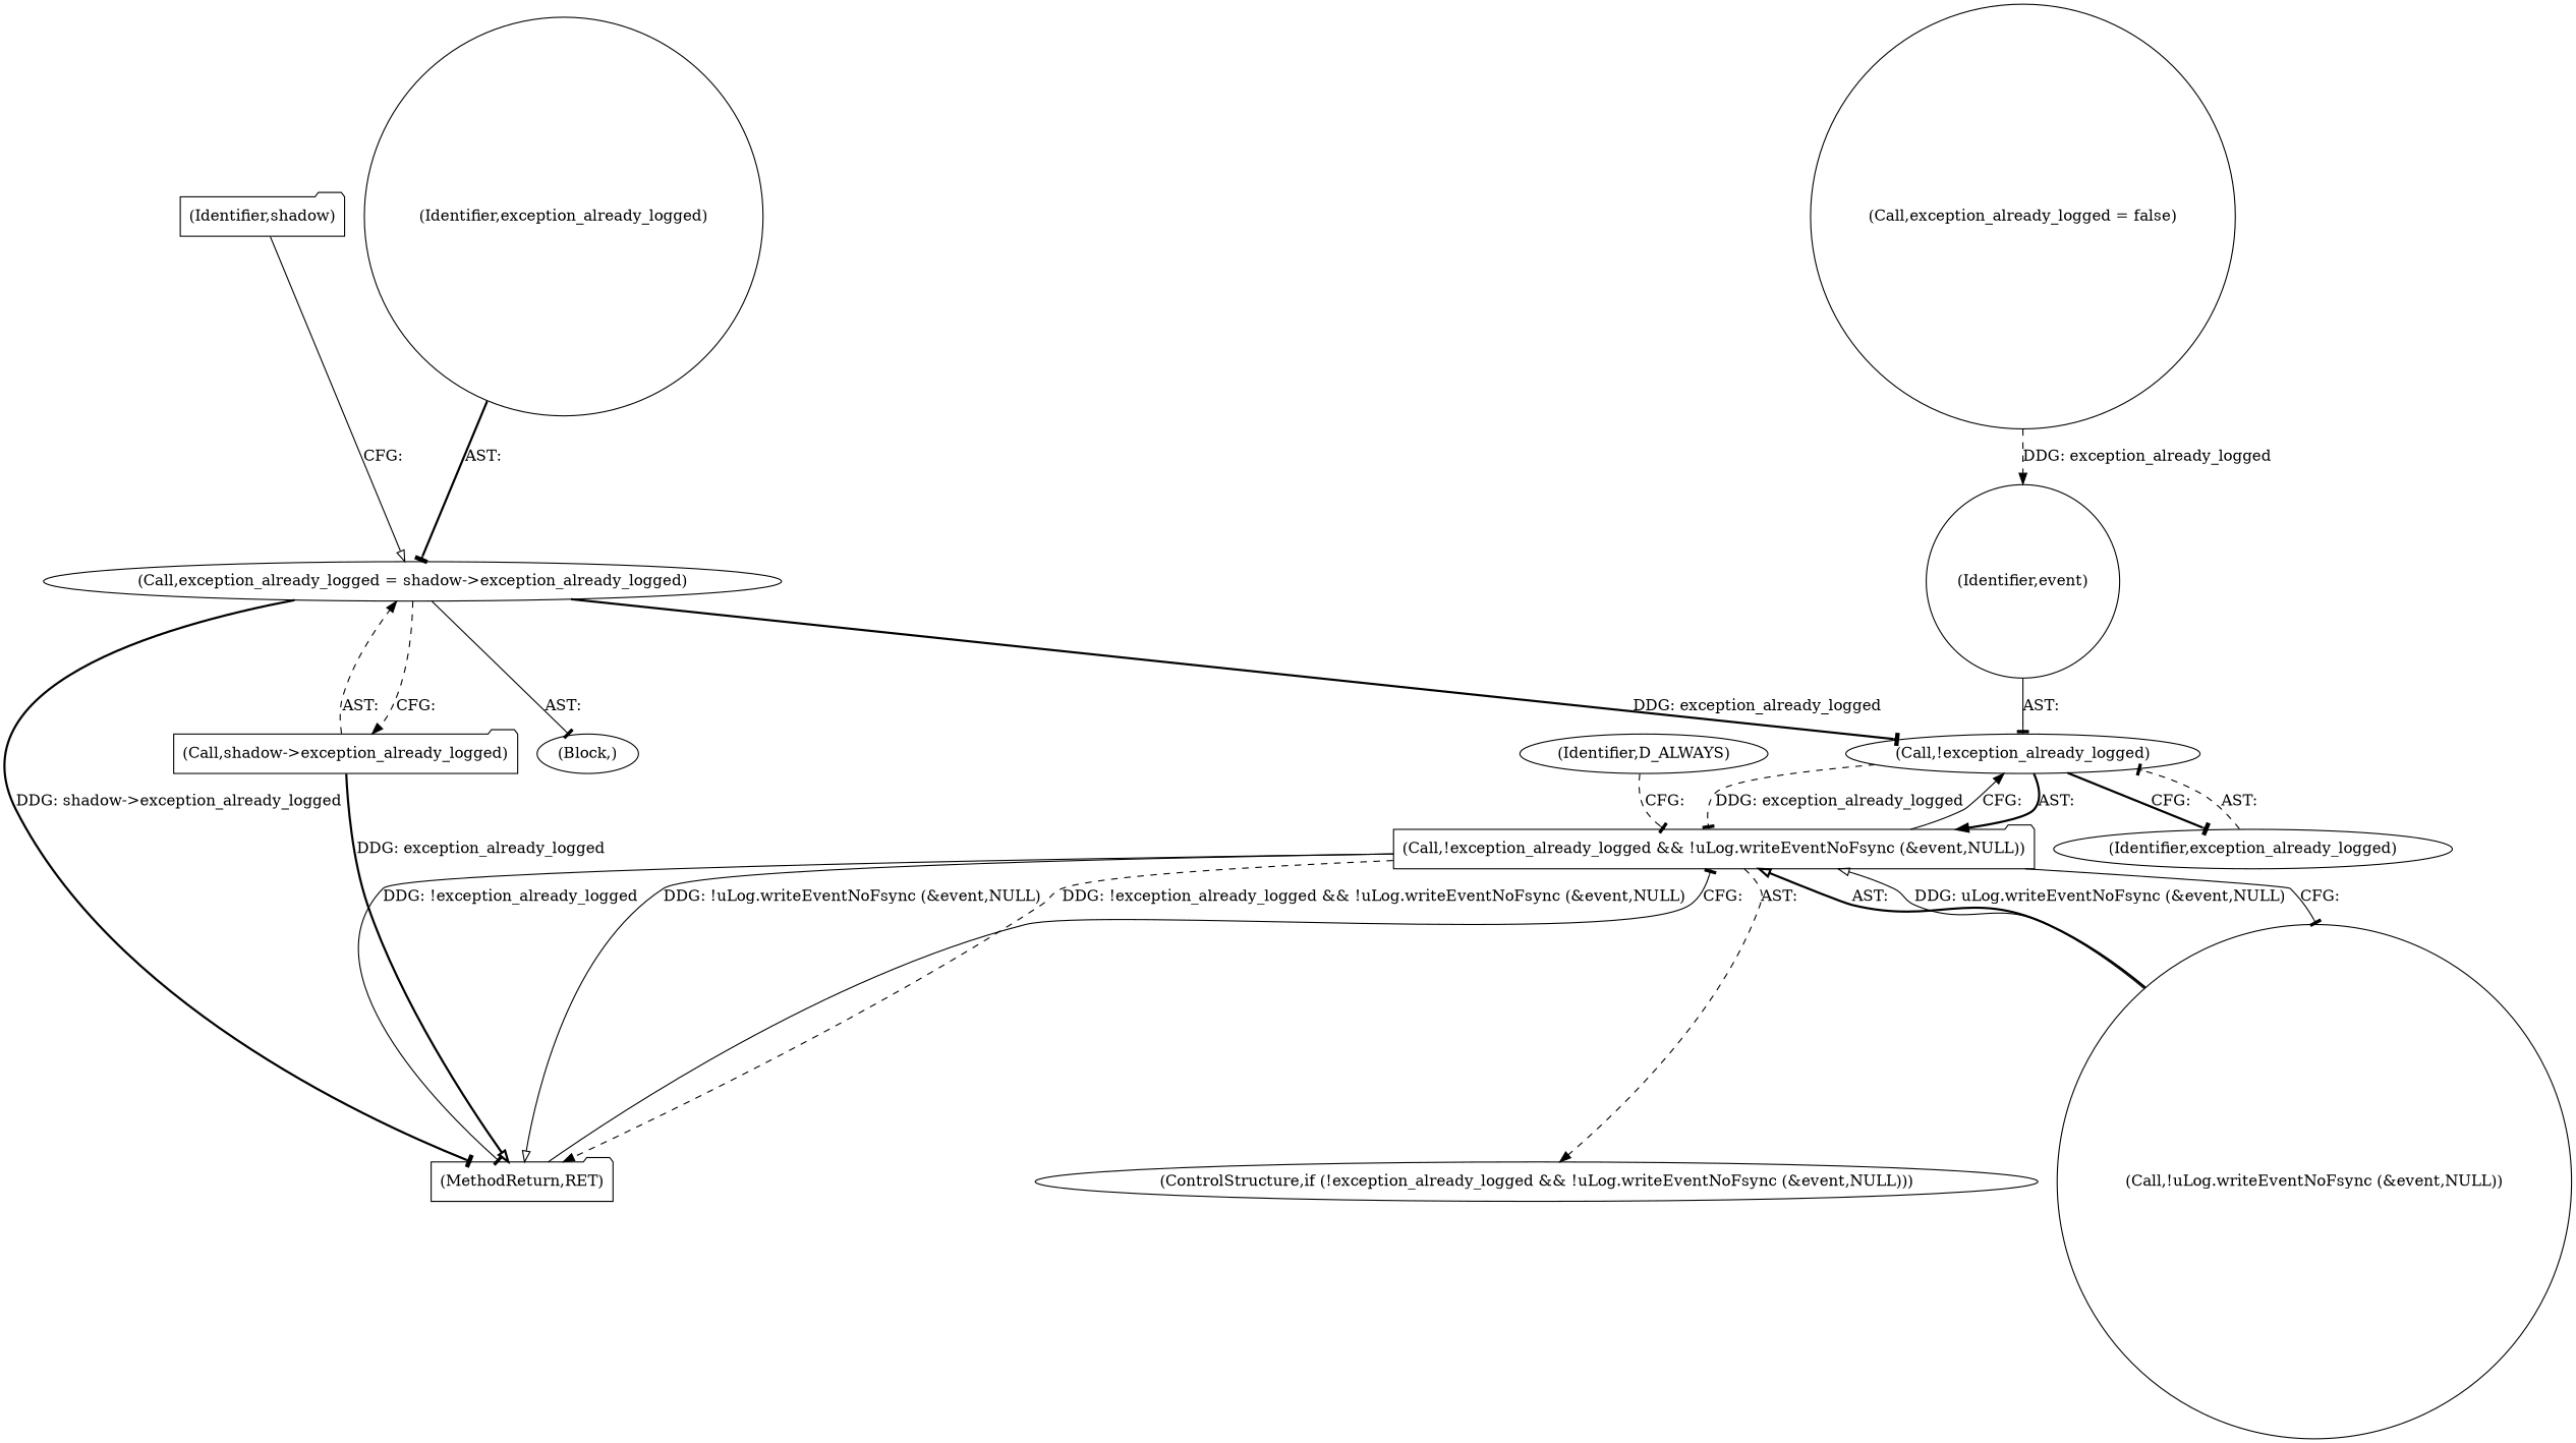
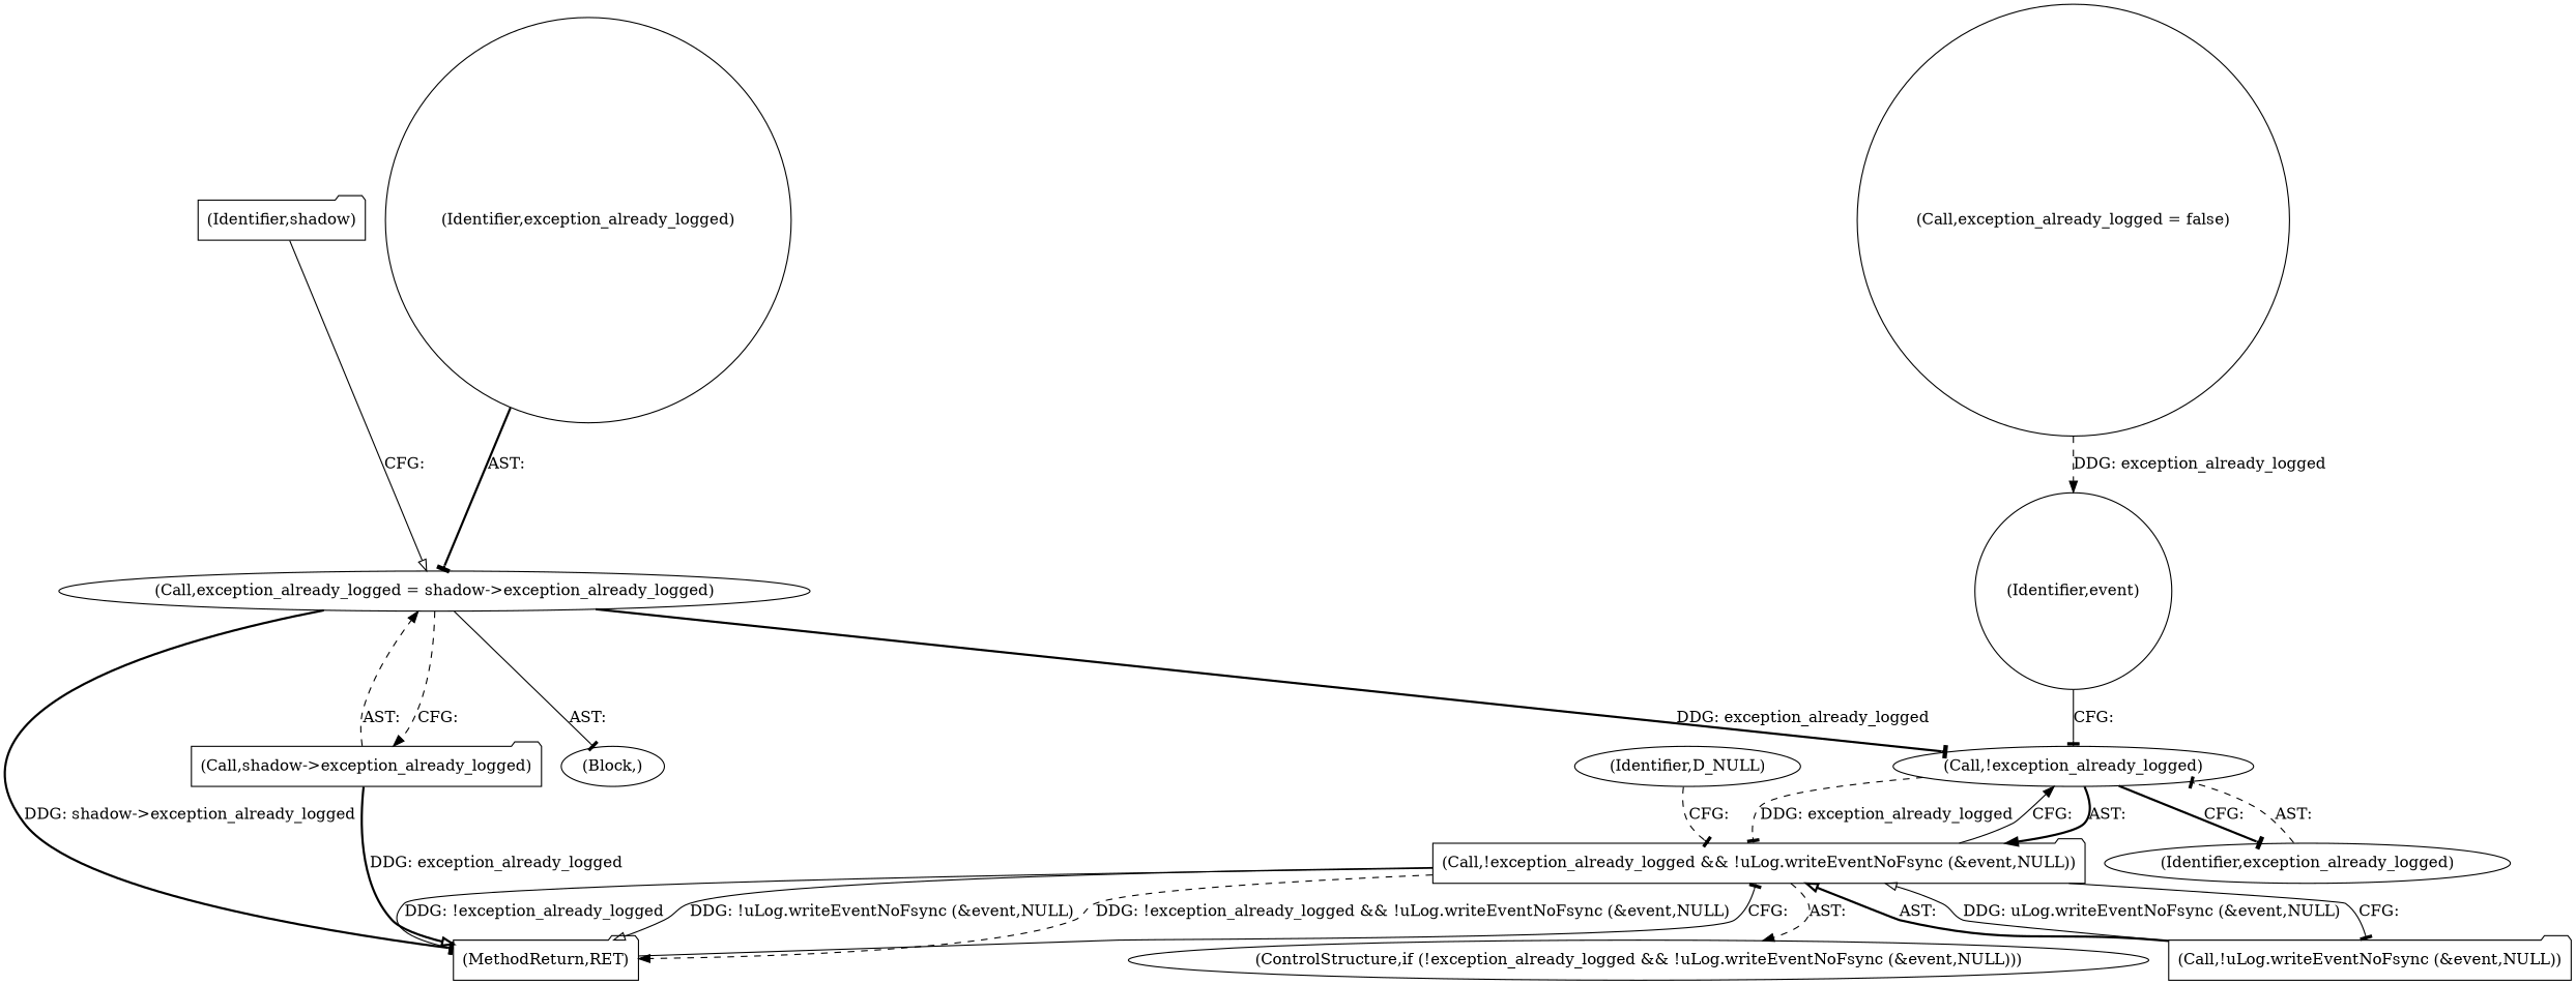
  digraph {
    node [shape=ellipse]
    edge [arrowhead=tee style=solid]
    n1 [label="(Call,exception_already_logged = shadow->exception_already_logged)"]
    n2 [label="(Call,!exception_already_logged)"]
    n3 [label="(Block,)"]
    n4 [label="(Call,shadow->exception_already_logged)" shape=folder]
    n5 [label="(MethodReturn,RET)" shape=folder]
    n6 [label="(Call,!exception_already_logged && !uLog.writeEventNoFsync (&event,NULL))" shape=folder]
    n7 [label="(Identifier,exception_already_logged)"]
    n8 [label="(ControlStructure,if (!exception_already_logged && !uLog.writeEventNoFsync (&event,NULL)))"]
-   n9 [label="(Call,!uLog.writeEventNoFsync (&event,NULL))" shape=circle]
+   n9 [label="(Call,!uLog.writeEventNoFsync (&event,NULL))" shape=folder]
    n10 [label="(Identifier,event)" shape=circle]
    n11 [label="(Call,exception_already_logged = false)" shape=circle]
    n12 [label="(Identifier,exception_already_logged)" shape=circle]
-   n13 [label="(Identifier,D_ALWAYS)"]
+   n13 [label="(Identifier,D_NULL)"]
    n14 [label="(Identifier,shadow)" shape=folder]
    n1 -> n2 [label="DDG: exception_already_logged" style=bold]
    n1 -> n3 [label="AST: "]
    n1 -> n4 [arrowhead=normal label="CFG: " style=dashed]
    n1 -> n5 [label="DDG: shadow->exception_already_logged" style=bold]
    n2 -> n6 [arrowhead=normal label="AST: " style=bold]
    n2 -> n6 [label="DDG: exception_already_logged" style=dashed]
    n2 -> n7 [label="CFG: " style=bold]
    n4 -> n1 [arrowhead=normal label="AST: " style=dashed]
    n4 -> n5 [arrowhead=onormal label="DDG: exception_already_logged" style=bold]
    n5 -> n6 [label="CFG: "]
    n6 -> n2 [arrowhead=normal label="CFG: "]
    n6 -> n5 [label="DDG: !exception_already_logged"]
    n6 -> n5 [arrowhead=onormal label="DDG: !uLog.writeEventNoFsync (&event,NULL)"]
    n6 -> n5 [arrowhead=normal label="DDG: !exception_already_logged && !uLog.writeEventNoFsync (&event,NULL)" style=dashed]
    n6 -> n8 [arrowhead=normal label="AST: " style=dashed]
    n6 -> n9 [label="CFG: "]
    n7 -> n2 [label="AST: " style=dashed]
    n9 -> n6 [arrowhead=onormal label="AST: " style=bold]
    n9 -> n6 [arrowhead=onormal label="DDG: uLog.writeEventNoFsync (&event,NULL)"]
-   n10 -> n2 [label="AST: "]
+   n10 -> n2 [label="CFG: "]
    n11 -> n10 [arrowhead=normal label="DDG: exception_already_logged" style=dashed]
    n12 -> n1 [label="AST: " style=bold]
    n13 -> n6 [label="CFG: " style=dashed]
    n14 -> n1 [arrowhead=onormal label="CFG: "]
  }
